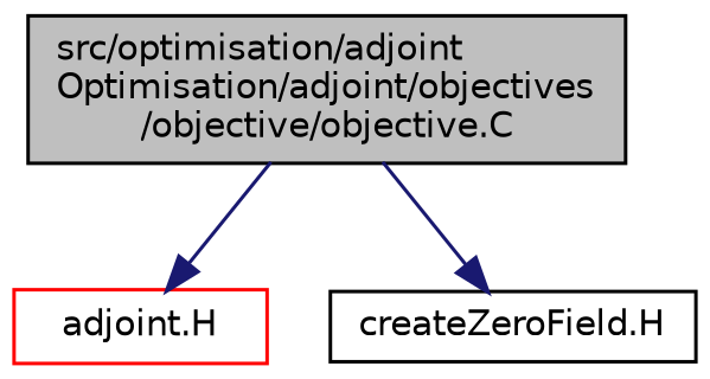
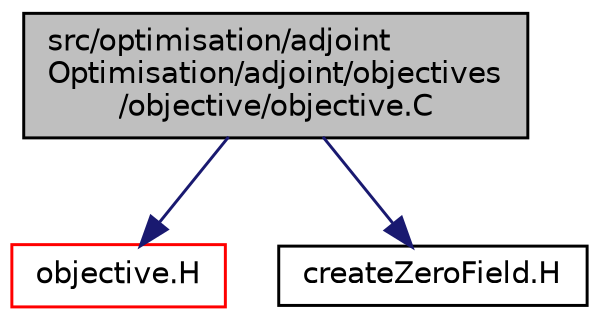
  digraph {
    node [color=black fontname=Helvetica fontsize=10 shape=record]
    edge [color=midnightblue fontname=Helvetica fontsize=10 labelfontname=Helvetica labelfontsize=10 style=solid]
    n1 [fillcolor=grey75 fontcolor=black height=0.2 label="src/optimisation/adjoint\lOptimisation/adjoint/objectives\l/objective/objective.C" style=filled width=0.4]
-   n2 [color=red height=0.2 label="adjoint.H" width=0.4]
+   n2 [color=red height=0.2 label="objective.H" width=0.4]
    n3 [height=0.2 label="createZeroField.H" width=0.4]
    n1 -> n2
    n1 -> n3
  }
